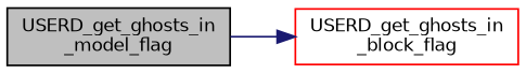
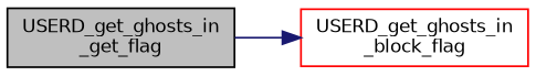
  digraph {
    rankdir=LR
    node [fontname=Helvetica fontsize=10 shape=record]
-   n1 [color=black fillcolor=grey75 fontcolor=black height=0.2 label="USERD_get_ghosts_in\l_model_flag" style=filled width=0.4]
+   n1 [color=black fillcolor=grey75 fontcolor=black height=0.2 label="USERD_get_ghosts_in\l_get_flag" style=filled width=0.4]
    n2 [color=red height=0.2 label="USERD_get_ghosts_in\l_block_flag" width=0.4]
    n1 -> n2 [color=midnightblue fontname=Helvetica fontsize=10 labelfontname=Helvetica labelfontsize=10 style=solid]
  }
